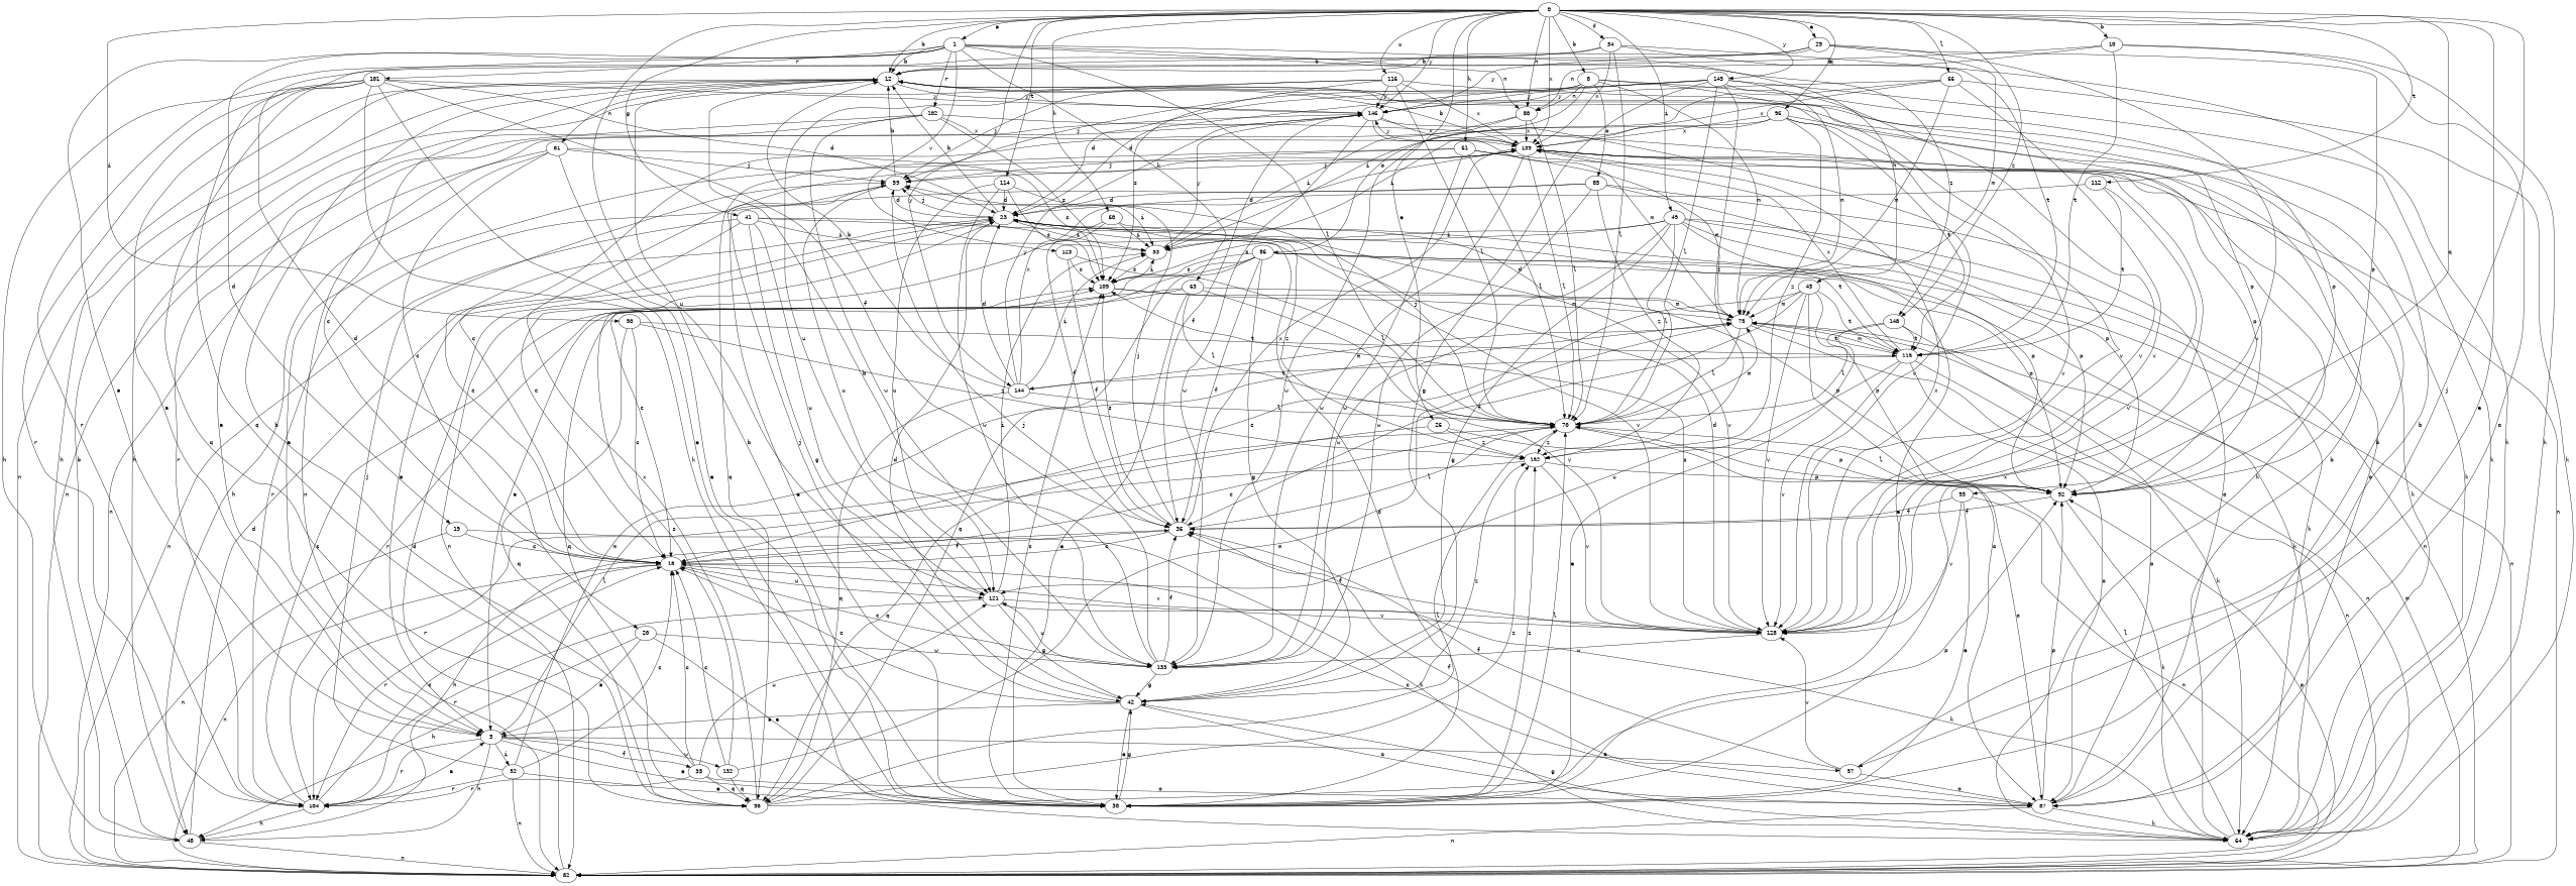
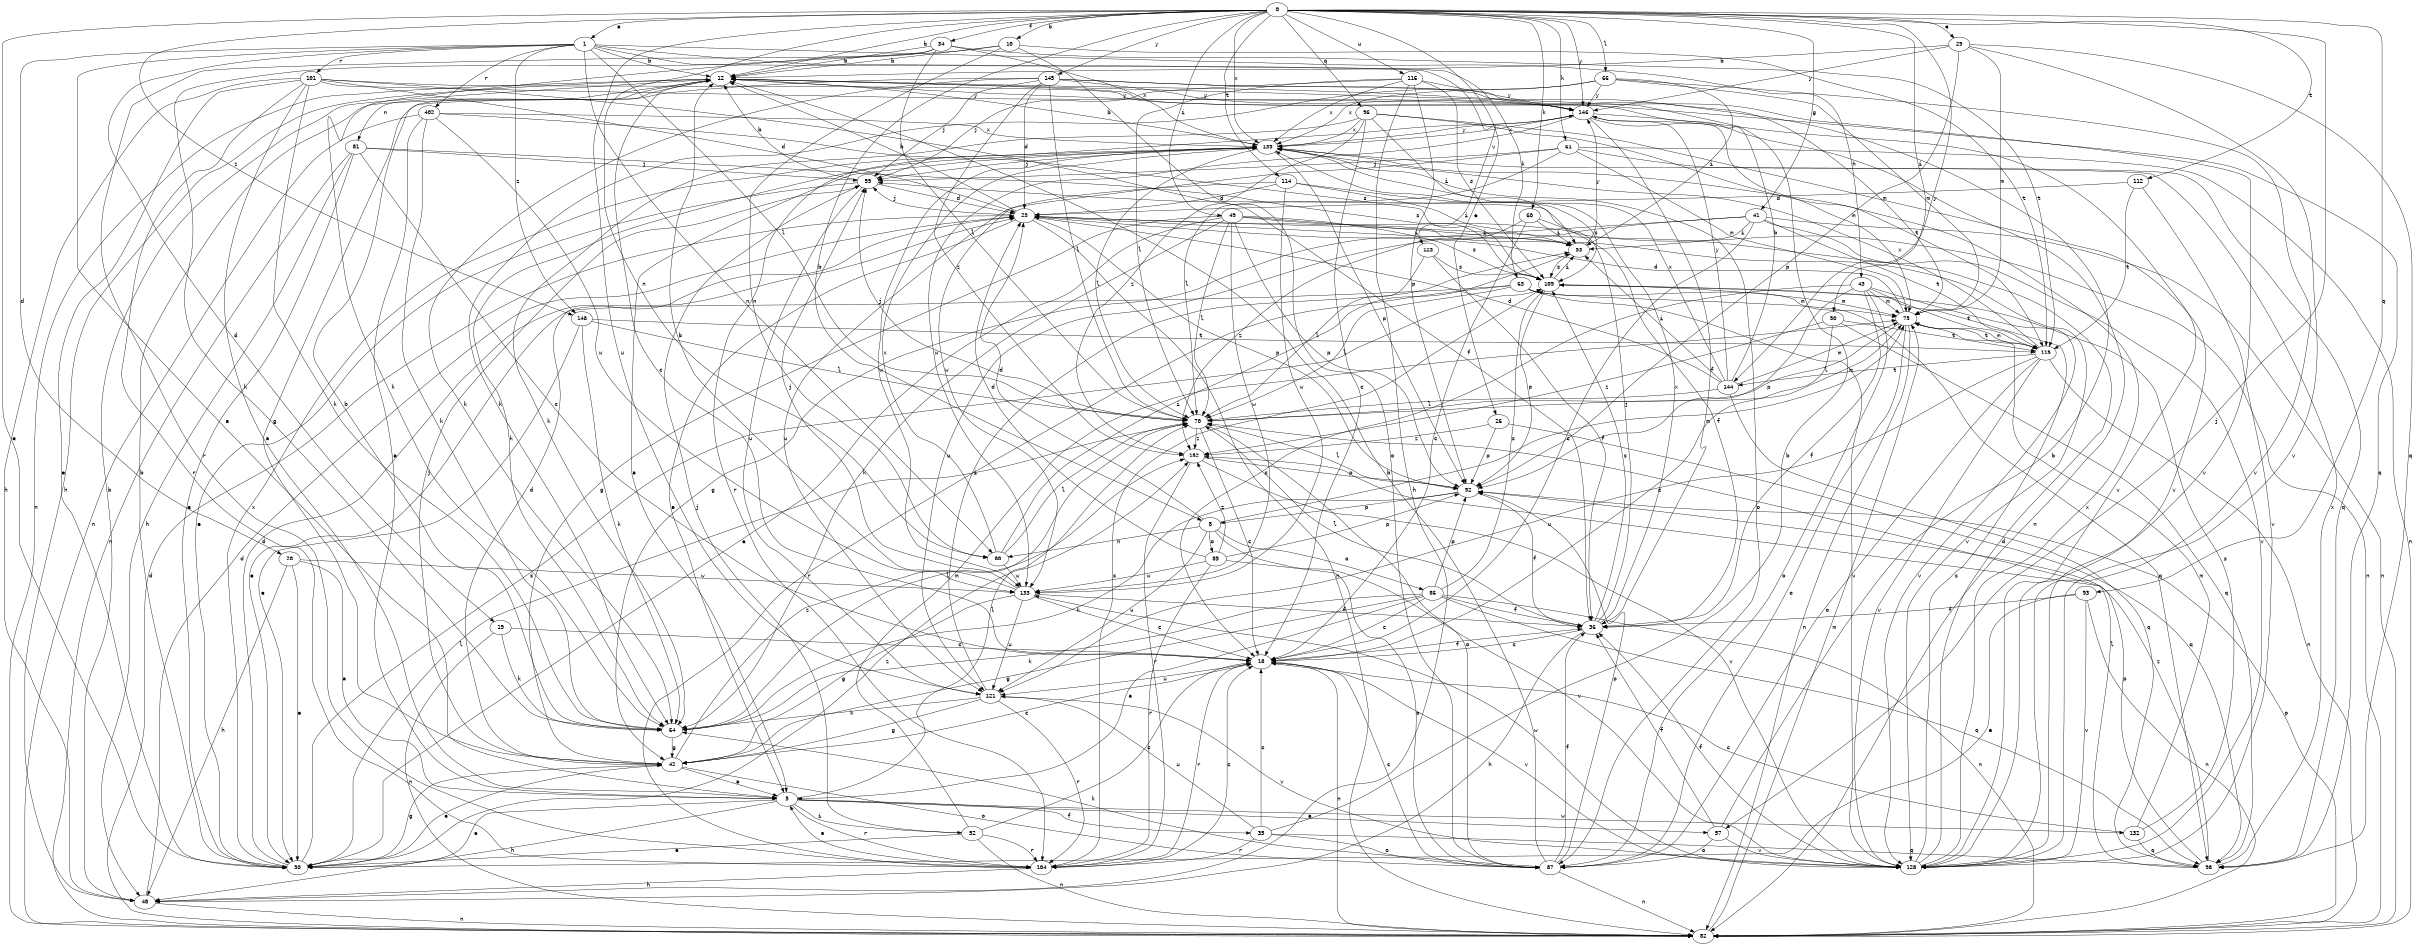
  strict digraph {
    fontname="DejaVu Sans Mono"
    node [fontname="DejaVu Sans Mono"]
    edge [fontname="DejaVu Sans Mono"]
    0
    1
    8
    10
    12
    26
    29
    30
    34
    41
    49
    50
    57
    60
    61
    66
    80
    93
    96
    112
    114
    116
    121
    139
    144
    145
    146
    148
    5
    19
    20
    43
    63
    70
    101
-   102
+   102 [label=402]
    123
    23
    75
    85
    86
    92
    128
    64
    87
    115
    48
    18
    81
    82
    98
    152
    42
    109
    104
    53
    133
    36
    59
    35
    52
    132
    0 -> 1 [label=a]
    0 -> 8 [label=b]
    0 -> 10 [label=b]
    0 -> 12 [label=b]
    0 -> 26 [label=e]
    0 -> 29 [label=e]
    0 -> 30 [label=e]
    0 -> 34 [label=f]
    0 -> 41 [label=g]
    0 -> 49 [label=i]
    0 -> 50 [label=i]
    0 -> 57 [label=j]
    0 -> 60 [label=k]
    0 -> 61 [label=k]
    0 -> 66 [label=l]
    0 -> 80 [label=n]
    0 -> 93 [label=q]
    0 -> 96 [label=q]
    0 -> 112 [label=t]
    0 -> 114 [label=t]
    0 -> 116 [label=u]
    0 -> 121 [label=u]
    0 -> 139 [label=x]
    0 -> 144 [label=y]
    0 -> 145 [label=y]
    0 -> 146 [label=y]
    0 -> 148 [label=z]
    1 -> 12 [label=b]
    1 -> 80 [label=n]
    1 -> 148 [label=z]
    1 -> 5 [label=a]
    1 -> 19 [label=d]
    1 -> 20 [label=d]
    1 -> 43 [label=h]
    1 -> 63 [label=k]
    1 -> 70 [label=l]
    1 -> 101 [label=r]
    1 -> 102 [label=r]
    1 -> 123 [label=v]
    8 -> 80 [label=n]
    8 -> 121 [label=u]
    8 -> 23 [label=d]
    8 -> 75 [label=m]
    8 -> 85 [label=o]
    8 -> 86 [label=o]
-   8 -> 92 [label=p]
+   92 -> 8 [label=p]
    8 -> 128 [label=v]
    10 -> 12 [label=b]
    10 -> 80 [label=n]
    10 -> 64 [label=k]
    10 -> 87 [label=o]
    10 -> 115 [label=t]
    12 -> 146 [label=y]
    12 -> 48 [label=h]
    12 -> 18 [label=c]
    12 -> 81 [label=n]
    12 -> 82 [label=n]
    26 -> 92 [label=p]
    26 -> 98 [label=q]
    26 -> 152 [label=z]
    29 -> 12 [label=b]
    29 -> 146 [label=y]
    29 -> 75 [label=m]
    29 -> 92 [label=p]
    29 -> 128 [label=v]
    29 -> 98 [label=q]
    30 -> 12 [label=b]
    30 -> 139 [label=x]
    30 -> 70 [label=l]
    30 -> 23 [label=d]
    30 -> 152 [label=z]
    30 -> 42 [label=g]
    30 -> 109 [label=s]
    34 -> 12 [label=b]
    34 -> 139 [label=x]
    34 -> 70 [label=l]
    34 -> 64 [label=k]
    34 -> 115 [label=t]
    34 -> 104 [label=r]
    41 -> 121 [label=u]
    41 -> 128 [label=v]
    41 -> 115 [label=t]
    41 -> 18 [label=c]
    41 -> 82 [label=n]
    41 -> 42 [label=g]
    41 -> 53 [label=i]
    49 -> 30 [label=e]
    49 -> 70 [label=l]
    49 -> 92 [label=p]
    49 -> 64 [label=k]
    49 -> 82 [label=n]
    49 -> 42 [label=g]
    49 -> 109 [label=s]
    49 -> 53 [label=i]
    49 -> 133 [label=w]
    50 -> 115 [label=t]
    50 -> 18 [label=c]
    50 -> 98 [label=q]
    50 -> 152 [label=z]
    57 -> 12 [label=b]
    57 -> 128 [label=v]
    57 -> 87 [label=o]
    57 -> 36 [label=f]
    60 -> 18 [label=c]
    60 -> 152 [label=z]
    60 -> 53 [label=i]
    60 -> 36 [label=f]
    61 -> 70 [label=l]
    61 -> 75 [label=m]
    61 -> 82 [label=n]
    61 -> 98 [label=q]
    61 -> 133 [label=w]
    61 -> 59 [label=j]
    66 -> 139 [label=x]
    66 -> 146 [label=y]
    66 -> 75 [label=m]
    66 -> 128 [label=v]
    66 -> 64 [label=k]
    66 -> 53 [label=i]
    80 -> 139 [label=x]
    80 -> 70 [label=l]
    80 -> 53 [label=i]
    80 -> 133 [label=w]
    93 -> 30 [label=e]
    93 -> 128 [label=v]
    93 -> 82 [label=n]
    93 -> 36 [label=f]
    96 -> 139 [label=x]
    96 -> 128 [label=v]
    96 -> 64 [label=k]
    96 -> 115 [label=t]
    96 -> 18 [label=c]
    96 -> 152 [label=z]
    96 -> 53 [label=i]
    112 -> 23 [label=d]
    112 -> 128 [label=v]
    112 -> 115 [label=t]
    114 -> 121 [label=u]
    114 -> 23 [label=d]
    114 -> 109 [label=s]
    114 -> 53 [label=i]
    114 -> 133 [label=w]
    116 -> 139 [label=x]
    116 -> 146 [label=y]
    116 -> 70 [label=l]
    116 -> 92 [label=p]
    116 -> 48 [label=h]
    116 -> 109 [label=s]
    116 -> 59 [label=j]
    121 -> 128 [label=v]
    121 -> 64 [label=k]
    121 -> 42 [label=g]
    121 -> 104 [label=r]
    121 -> 53 [label=i]
    139 -> 12 [label=b]
    139 -> 146 [label=y]
    139 -> 5 [label=a]
    139 -> 70 [label=l]
    139 -> 92 [label=p]
    139 -> 64 [label=k]
    139 -> 87 [label=o]
    139 -> 133 [label=w]
    139 -> 59 [label=j]
    144 -> 12 [label=b]
    144 -> 139 [label=x]
    144 -> 146 [label=y]
    144 -> 70 [label=l]
    144 -> 23 [label=d]
    144 -> 75 [label=m]
    144 -> 98 [label=q]
    144 -> 53 [label=i]
    145 -> 146 [label=y]
    145 -> 70 [label=l]
    145 -> 23 [label=d]
    145 -> 75 [label=m]
    145 -> 128 [label=v]
    145 -> 64 [label=k]
    145 -> 152 [label=z]
    145 -> 42 [label=g]
    145 -> 59 [label=j]
    146 -> 139 [label=x]
    146 -> 75 [label=m]
    146 -> 128 [label=v]
    146 -> 82 [label=n]
    146 -> 104 [label=r]
    146 -> 133 [label=w]
    146 -> 36 [label=f]
    148 -> 30 [label=e]
    148 -> 70 [label=l]
    148 -> 64 [label=k]
    148 -> 115 [label=t]
    5 -> 30 [label=e]
    5 -> 57 [label=a]
    5 -> 70 [label=l]
    5 -> 48 [label=h]
    5 -> 104 [label=r]
    5 -> 35 [label=f]
    5 -> 52 [label=i]
    5 -> 132 [label=w]
    19 -> 64 [label=k]
    19 -> 18 [label=c]
    19 -> 82 [label=n]
    20 -> 30 [label=e]
    20 -> 5 [label=a]
    20 -> 48 [label=h]
    20 -> 133 [label=w]
    43 -> 75 [label=m]
    43 -> 92 [label=p]
    43 -> 128 [label=v]
    43 -> 87 [label=o]
    43 -> 115 [label=t]
    43 -> 18 [label=c]
    43 -> 36 [label=f]
    63 -> 30 [label=e]
    63 -> 70 [label=l]
    63 -> 75 [label=m]
    63 -> 128 [label=v]
    63 -> 98 [label=q]
    63 -> 104 [label=r]
    70 -> 75 [label=m]
    70 -> 87 [label=o]
    70 -> 18 [label=c]
    70 -> 152 [label=z]
    70 -> 59 [label=j]
    101 -> 30 [label=e]
    101 -> 146 [label=y]
    101 -> 5 [label=a]
    101 -> 23 [label=d]
    101 -> 64 [label=k]
    101 -> 48 [label=h]
    101 -> 98 [label=q]
    101 -> 104 [label=r]
    101 -> 36 [label=f]
    102 -> 139 [label=x]
    102 -> 5 [label=a]
    102 -> 64 [label=k]
    102 -> 82 [label=n]
    102 -> 109 [label=s]
    102 -> 133 [label=w]
    123 -> 70 [label=l]
    123 -> 109 [label=s]
    123 -> 36 [label=f]
    23 -> 12 [label=b]
    23 -> 5 [label=a]
    23 -> 92 [label=p]
    23 -> 128 [label=v]
    23 -> 82 [label=n]
    23 -> 53 [label=i]
    23 -> 59 [label=j]
    75 -> 70 [label=l]
    75 -> 23 [label=d]
    75 -> 87 [label=o]
    75 -> 115 [label=t]
    75 -> 82 [label=n]
    85 -> 23 [label=d]
    85 -> 92 [label=p]
    85 -> 87 [label=o]
    85 -> 152 [label=z]
    85 -> 104 [label=r]
    85 -> 133 [label=w]
    86 -> 5 [label=a]
    86 -> 92 [label=p]
    86 -> 64 [label=k]
    86 -> 18 [label=c]
    86 -> 82 [label=n]
    86 -> 98 [label=q]
    86 -> 42 [label=g]
    86 -> 109 [label=s]
    86 -> 36 [label=f]
    92 -> 70 [label=l]
    92 -> 64 [label=k]
    92 -> 36 [label=f]
    128 -> 139 [label=x]
    128 -> 23 [label=d]
    128 -> 109 [label=s]
    128 -> 133 [label=w]
    128 -> 36 [label=f]
    64 -> 12 [label=b]
    64 -> 70 [label=l]
    64 -> 42 [label=g]
    87 -> 12 [label=b]
    87 -> 92 [label=p]
    87 -> 64 [label=k]
    87 -> 18 [label=c]
    87 -> 82 [label=n]
    87 -> 36 [label=f]
    115 -> 121 [label=u]
    115 -> 139 [label=x]
    115 -> 144 [label=t]
    115 -> 75 [label=m]
    115 -> 128 [label=v]
    115 -> 87 [label=o]
    115 -> 82 [label=n]
    48 -> 12 [label=b]
    48 -> 23 [label=d]
    48 -> 82 [label=n]
    18 -> 121 [label=u]
    18 -> 128 [label=v]
    18 -> 82 [label=n]
    18 -> 104 [label=r]
    18 -> 36 [label=f]
    81 -> 30 [label=e]
    81 -> 48 [label=h]
    81 -> 18 [label=c]
    81 -> 82 [label=n]
    81 -> 109 [label=s]
    81 -> 59 [label=j]
    82 -> 23 [label=d]
    82 -> 75 [label=m]
    82 -> 92 [label=p]
    98 -> 139 [label=x]
    98 -> 70 [label=l]
    98 -> 92 [label=p]
    98 -> 152 [label=z]
    152 -> 92 [label=p]
    152 -> 128 [label=v]
    152 -> 104 [label=r]
    42 -> 30 [label=e]
    42 -> 5 [label=a]
    42 -> 23 [label=d]
    42 -> 87 [label=o]
    42 -> 18 [label=c]
    42 -> 152 [label=z]
    42 -> 59 [label=j]
    109 -> 75 [label=m]
    109 -> 92 [label=p]
    109 -> 53 [label=i]
    104 -> 5 [label=a]
    104 -> 48 [label=h]
    104 -> 18 [label=c]
    104 -> 109 [label=s]
    53 -> 146 [label=y]
    53 -> 109 [label=s]
    133 -> 12 [label=b]
    133 -> 121 [label=u]
    133 -> 18 [label=c]
    133 -> 42 [label=g]
    133 -> 36 [label=f]
    133 -> 59 [label=j]
    36 -> 139 [label=x]
    36 -> 70 [label=l]
    36 -> 48 [label=h]
    36 -> 18 [label=c]
    36 -> 109 [label=s]
    36 -> 59 [label=j]
    59 -> 12 [label=b]
    59 -> 30 [label=e]
    59 -> 121 [label=u]
    59 -> 23 [label=d]
    35 -> 12 [label=b]
    35 -> 121 [label=u]
    35 -> 87 [label=o]
    35 -> 18 [label=c]
    35 -> 98 [label=q]
    35 -> 104 [label=r]
    52 -> 30 [label=e]
    52 -> 75 [label=m]
    52 -> 18 [label=c]
    52 -> 82 [label=n]
    52 -> 104 [label=r]
    52 -> 59 [label=j]
    132 -> 75 [label=m]
    132 -> 18 [label=c]
    132 -> 98 [label=q]
    132 -> 109 [label=s]
  }
